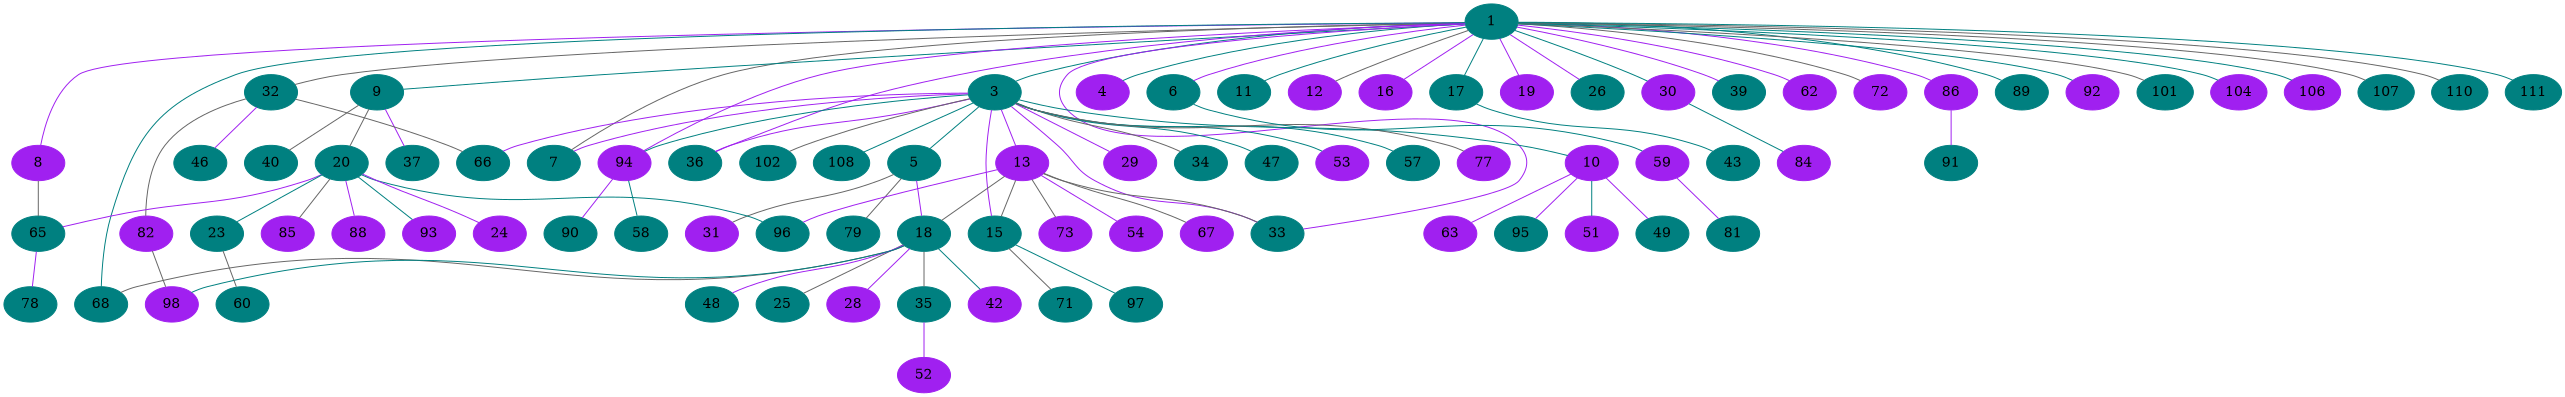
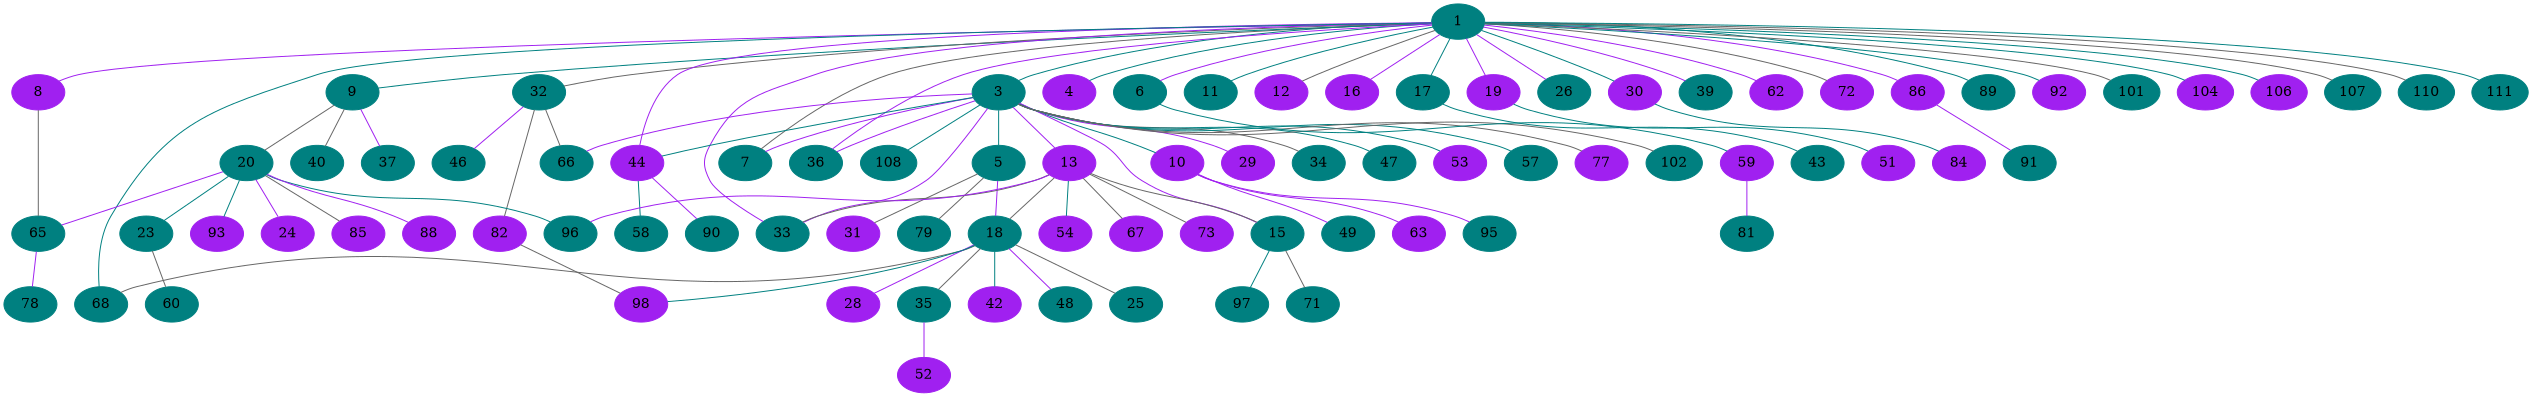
  graph {
    node [color=teal style=filled]
    edge [color=purple]
    1 [super="+2"]
    3 [super="+22"]
    4 [color=purple]
    6
    7 [super="+76"]
    8 [color=purple super="+56"]
    9 [super="+80"]
    11
    12 [color=purple]
    16 [color=purple super="+100"]
    17 [super="+50"]
    19 [color=purple]
    26
    30 [color=purple]
    32
    33 [super="+64"]
    36 [super="+41"]
    39 [super="+70"]
-   44 [color=purple label=94]
+   44 [color=purple]
    62 [color=purple]
    68
    72 [color=purple]
    86 [color=purple]
    89
    92 [color=purple]
    101
    104 [color=purple]
    106 [color=purple]
    107
    110
    111
    5 [super="+83"]
    10 [color=purple super="+21"]
    13 [color=purple super="+74"]
    15 [super="+69"]
    29 [color=purple]
    34
    47
    53 [color=purple]
    57
    66
    77 [color=purple]
    102
    108
    59 [color=purple]
    65
    20 [super="+55"]
    37 [super="+38"]
    40 [super="+105"]
    43
    84 [color=purple]
    46 [super="+94"]
    82 [color=purple super="+87"]
    58
    90 [super="+109"]
    91 [super="+103"]
    18 [super="+99"]
    31 [color=purple]
    79
    49
    51 [color=purple]
    63 [color=purple]
    95
    54 [color=purple]
    67 [color=purple]
    73 [color=purple super="+75"]
    96
    71
    97
    25
    28 [color=purple]
    35 [super="+61"]
    42 [color=purple]
    48
    98 [color=purple]
    81
    78
    23 [super="+45"]
    24 [color=purple]
    85 [color=purple]
    88 [color=purple]
    93 [color=purple]
    52 [color=purple]
    60
    1 -- 3 [color=teal]
    1 -- 4 [color=teal]
    1 -- 6
    1 -- 7 [color=gray40 weight=2]
    1 -- 8
    1 -- 9 [color=teal]
    1 -- 11 [color=teal]
    1 -- 12 [color=gray40]
    1 -- 16
    1 -- 17 [color=teal]
    1 -- 19
    1 -- 26
    1 -- 30 [color=teal]
    1 -- 32 [color=gray40]
    1 -- 33
    1 -- 36
    1 -- 39
    1 -- 44
    1 -- 62
    1 -- 68 [color=teal]
    1 -- 72 [color=gray40]
    1 -- 86
    1 -- 89 [color=teal]
    1 -- 92 [color=teal]
    1 -- 101 [color=gray40]
    1 -- 104 [color=teal]
    1 -- 106 [color=teal weight=2]
    1 -- 107 [color=gray40]
    1 -- 110 [color=gray40]
    1 -- 111 [color=teal]
    3 -- 7
    3 -- 33
    3 -- 36
    3 -- 44 [color=teal]
    3 -- 5 [color=teal]
    3 -- 10 [color=teal]
    3 -- 13
    3 -- 15
    3 -- 29
    3 -- 34 [color=gray40]
    3 -- 47 [color=teal]
    3 -- 53 [color=teal]
    3 -- 57 [color=teal]
    3 -- 66
    3 -- 77 [color=gray40]
    3 -- 102 [color=gray40]
    3 -- 108 [color=teal]
    6 -- 59 [color=teal]
    8 -- 65 [color=gray40]
    9 -- 20 [color=gray40]
    9 -- 37
    9 -- 40 [color=gray40]
    17 -- 43 [color=teal]
    30 -- 84 [color=teal]
    32 -- 66 [color=gray40]
    32 -- 46
    32 -- 82 [color=gray40]
    44 -- 58 [color=teal]
    44 -- 90
    86 -- 91
    5 -- 18
    5 -- 31 [color=gray40]
    5 -- 79 [color=gray40]
    10 -- 49
-   10 -- 51 [color=teal]
+   19 -- 51 [color=teal]
    10 -- 63
    10 -- 95
    13 -- 33 [color=gray40]
    13 -- 15 [color=gray40]
    13 -- 18 [color=gray40]
-   13 -- 54
+   13 -- 54 [color=teal]
    13 -- 67 [color=gray40]
    13 -- 73 [color=gray40]
    13 -- 96
    15 -- 71 [color=gray40]
    15 -- 97 [color=teal]
    59 -- 81
    65 -- 78
    20 -- 65
    20 -- 96 [color=teal]
    20 -- 23 [color=teal]
    20 -- 24
    20 -- 85 [color=gray40]
    20 -- 88
    20 -- 93 [color=teal]
    82 -- 98 [color=gray40]
    18 -- 68 [color=gray40]
    18 -- 25 [color=gray40]
    18 -- 28
    18 -- 35 [color=gray40]
    18 -- 42 [color=teal]
    18 -- 48
    18 -- 98 [color=teal]
    35 -- 52
    23 -- 60 [color=gray40]
  }
